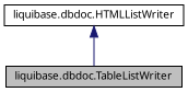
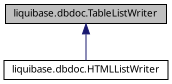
  digraph {
    node [color=black fontname="FreeSans.ttf" fontsize=10 shape=record style=filled]
    n1 [fillcolor=grey75 fontcolor=black height=0.2 label="liquibase.dbdoc.TableListWriter" width=0.4]
    n2 [fillcolor=white height=0.2 label="liquibase.dbdoc.HTMLListWriter" width=0.4]
-   n2 -> n1 [color=midnightblue dir=back fontname="FreeSans.ttf" fontsize=10 labelfontname="FreeSans.ttf" labelfontsize=10 style=solid]
+   n1 -> n2 [color=midnightblue dir=back fontname="FreeSans.ttf" fontsize=10 labelfontname="FreeSans.ttf" labelfontsize=10 style=solid]
  }
